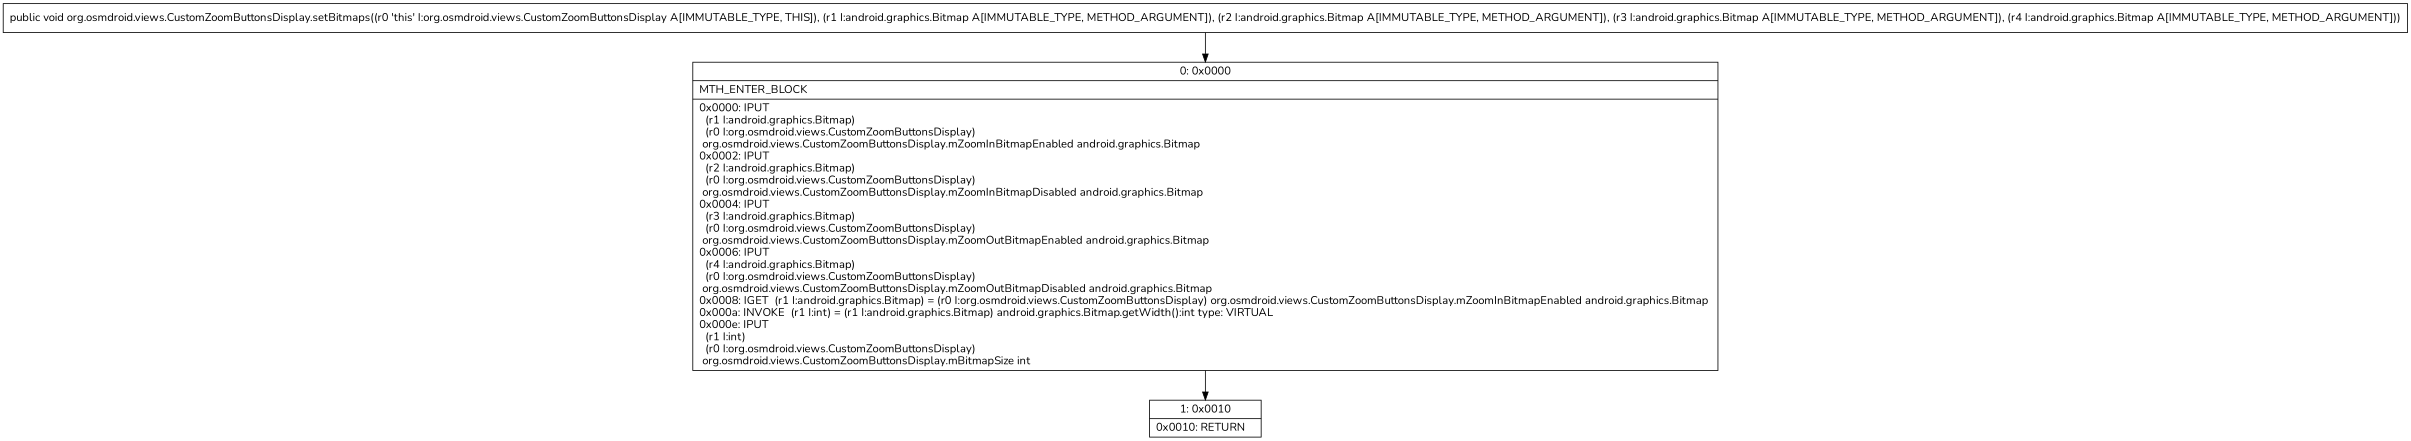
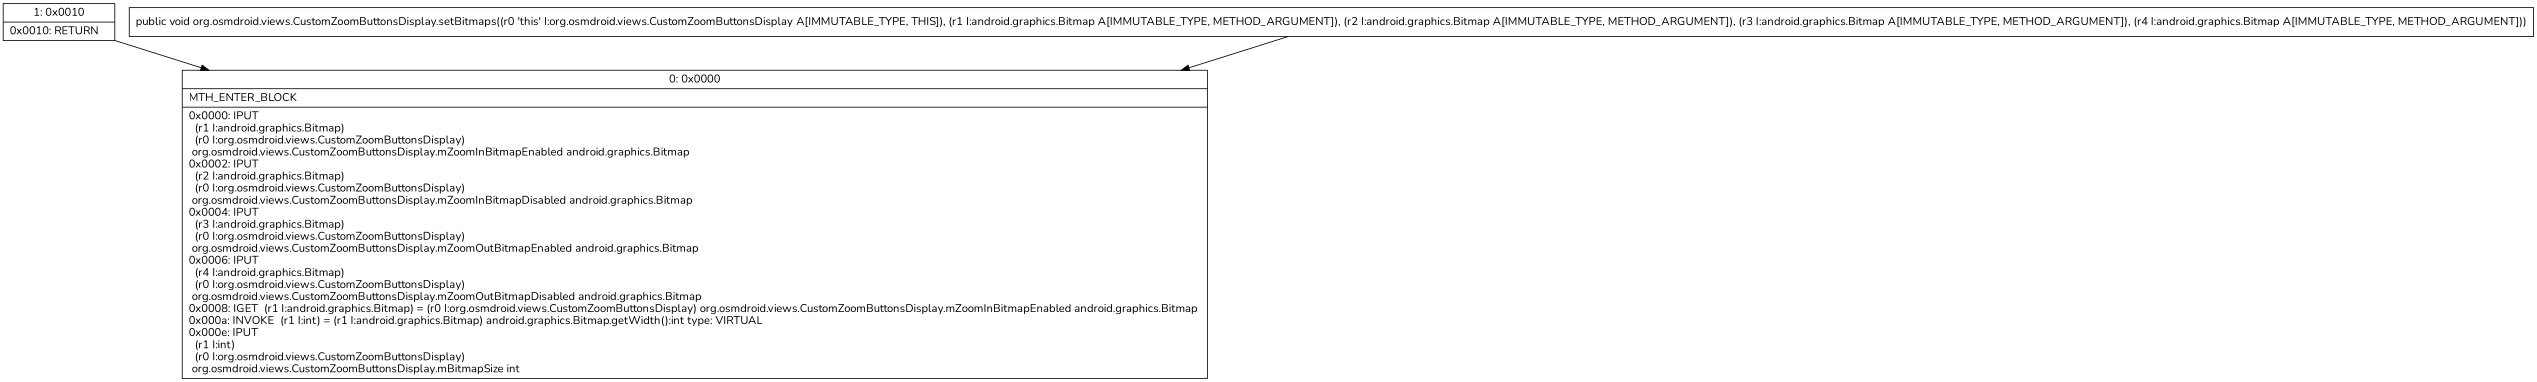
  digraph {
    fontname=Nunito
    node [shape=record fontname=Nunito]
    edge [fontname=Nunito]
    n1 [label="{0\:\ 0x0000|MTH_ENTER_BLOCK\l|0x0000: IPUT  \l  (r1 I:android.graphics.Bitmap)\l  (r0 I:org.osmdroid.views.CustomZoomButtonsDisplay)\l org.osmdroid.views.CustomZoomButtonsDisplay.mZoomInBitmapEnabled android.graphics.Bitmap \l0x0002: IPUT  \l  (r2 I:android.graphics.Bitmap)\l  (r0 I:org.osmdroid.views.CustomZoomButtonsDisplay)\l org.osmdroid.views.CustomZoomButtonsDisplay.mZoomInBitmapDisabled android.graphics.Bitmap \l0x0004: IPUT  \l  (r3 I:android.graphics.Bitmap)\l  (r0 I:org.osmdroid.views.CustomZoomButtonsDisplay)\l org.osmdroid.views.CustomZoomButtonsDisplay.mZoomOutBitmapEnabled android.graphics.Bitmap \l0x0006: IPUT  \l  (r4 I:android.graphics.Bitmap)\l  (r0 I:org.osmdroid.views.CustomZoomButtonsDisplay)\l org.osmdroid.views.CustomZoomButtonsDisplay.mZoomOutBitmapDisabled android.graphics.Bitmap \l0x0008: IGET  (r1 I:android.graphics.Bitmap) = (r0 I:org.osmdroid.views.CustomZoomButtonsDisplay) org.osmdroid.views.CustomZoomButtonsDisplay.mZoomInBitmapEnabled android.graphics.Bitmap \l0x000a: INVOKE  (r1 I:int) = (r1 I:android.graphics.Bitmap) android.graphics.Bitmap.getWidth():int type: VIRTUAL \l0x000e: IPUT  \l  (r1 I:int)\l  (r0 I:org.osmdroid.views.CustomZoomButtonsDisplay)\l org.osmdroid.views.CustomZoomButtonsDisplay.mBitmapSize int \l}"]
    n2 [label="{1\:\ 0x0010|0x0010: RETURN   \l}"]
    n3 [label="{public void org.osmdroid.views.CustomZoomButtonsDisplay.setBitmaps((r0 'this' I:org.osmdroid.views.CustomZoomButtonsDisplay A[IMMUTABLE_TYPE, THIS]), (r1 I:android.graphics.Bitmap A[IMMUTABLE_TYPE, METHOD_ARGUMENT]), (r2 I:android.graphics.Bitmap A[IMMUTABLE_TYPE, METHOD_ARGUMENT]), (r3 I:android.graphics.Bitmap A[IMMUTABLE_TYPE, METHOD_ARGUMENT]), (r4 I:android.graphics.Bitmap A[IMMUTABLE_TYPE, METHOD_ARGUMENT])) }"]
-   n1 -> n2
+   n2 -> n1
    n3 -> n1
  }
